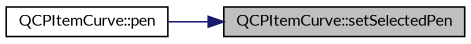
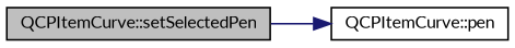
  digraph {
    rankdir=LR
    fontname=Lato
    node [color=black fontname=Lato fontsize=10 shape=record style=filled]
    n1 [fillcolor=grey75 fontcolor=black height=0.2 label="QCPItemCurve::setSelectedPen" width=0.4]
    n2 [fillcolor=white height=0.2 label="QCPItemCurve::pen" width=0.4]
-   n2 -> n1 [color=midnightblue fontname=Lato fontsize=10 labelfontname=Helvetica labelfontsize=10 style=solid]
+   n1 -> n2 [color=midnightblue fontname=Lato fontsize=10 labelfontname=Helvetica labelfontsize=10 style=solid]
  }
